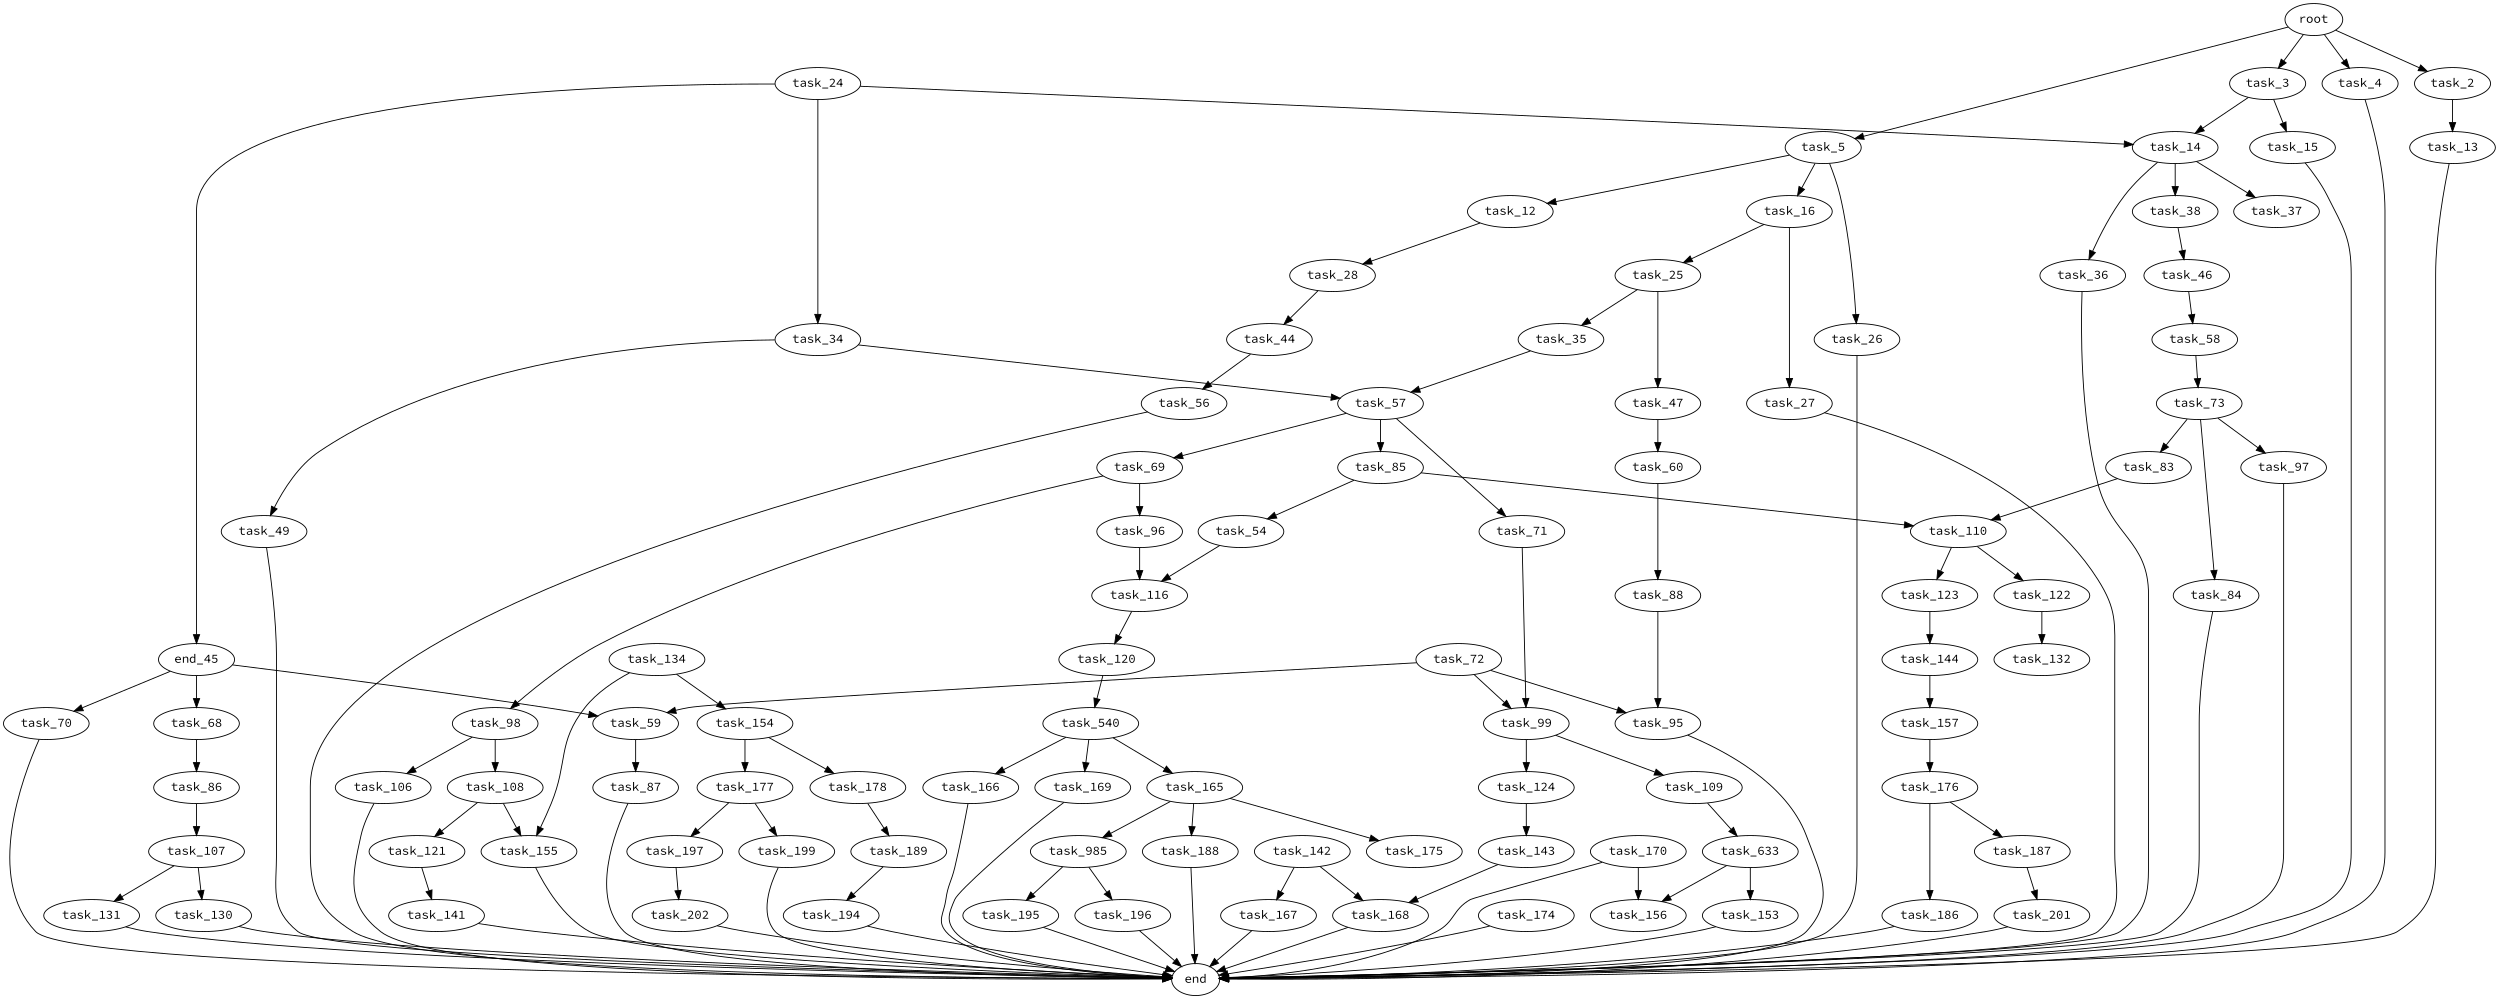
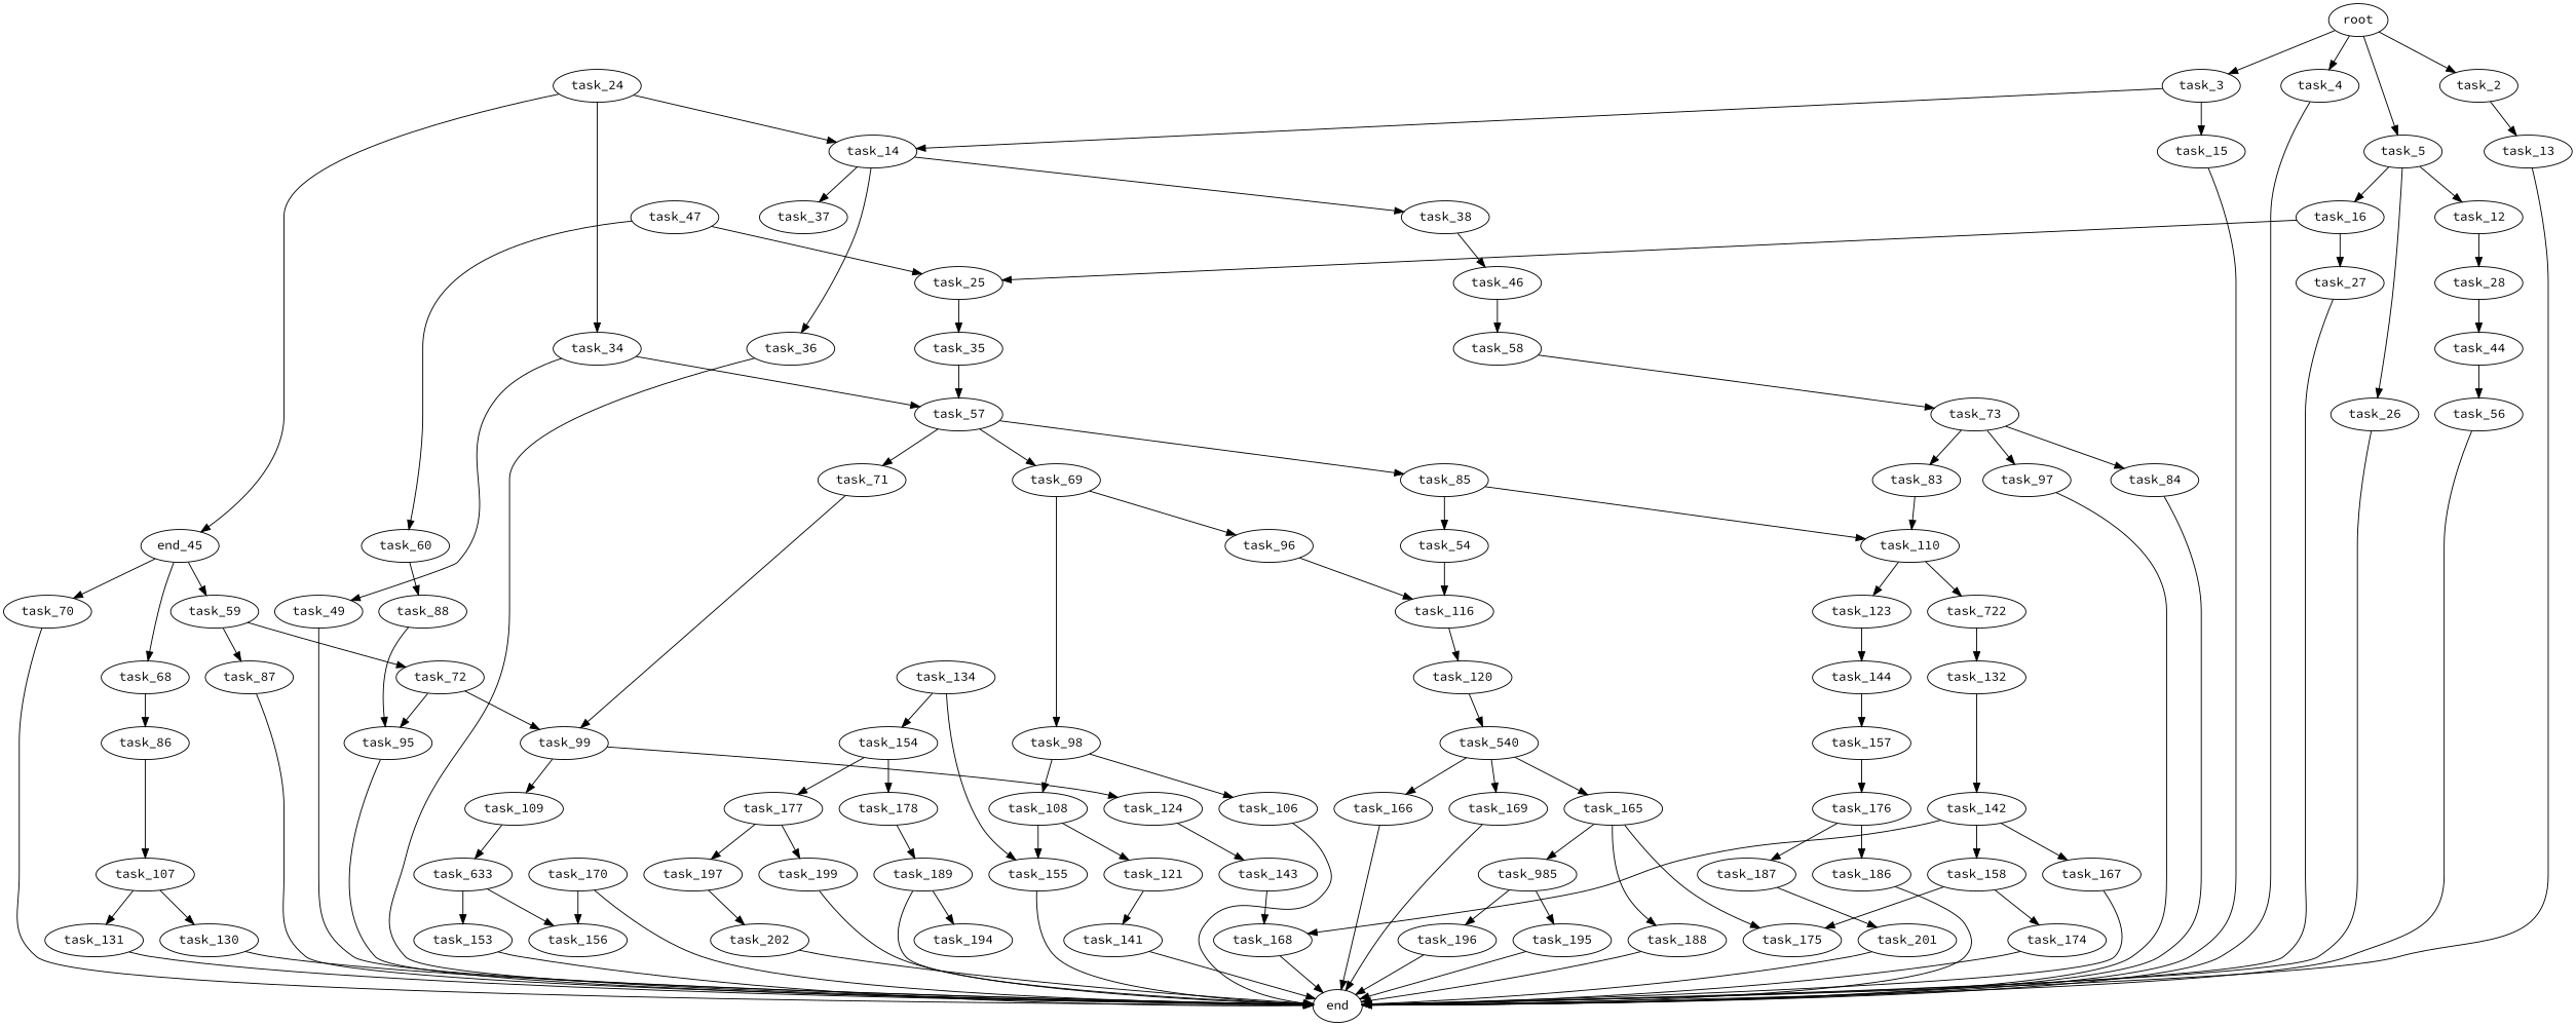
  digraph {
    fontname="Source Code Pro"
    node [fontname="Source Code Pro"]
    edge [fontname="Source Code Pro"]
    root
    task_2
    task_3
    task_4
    task_5
    task_13
    task_14
    task_15
    end
    task_12
    task_16
    task_26
    task_36
    task_37
    task_38
    task_28
    task_25
    task_27
    task_24
    task_34
    n21 [label=end_45]
    task_46
    task_44
    task_35
    task_47
    task_56
    task_49
    task_57
    task_59
    task_68
    task_70
    task_58
    task_60
    task_69
    task_71
    task_85
    task_72
    task_87
    task_86
    task_88
    task_96
    task_98
    task_99
    task_110
    n45 [label=task_54]
    task_73
    task_95
    task_107
    task_83
    task_84
    task_97
    n52 [label=task_116]
    task_106
    task_108
    task_109
    task_124
-   task_122
+   task_122 [label=task_722]
    task_123
    task_130
    task_131
    task_120
    task_121
    task_155
    n64 [label=task_633]
    task_143
    task_132
    task_144
    n68 [label=task_540]
    task_141
    task_134
    task_154
    task_153
    task_156
    task_168
    task_177
    task_178
    task_142
    task_157
    task_165
    task_166
    task_169
    task_175
    n83 [label=task_985]
    task_188
+   task_158
    task_167
    task_176
    task_174
    task_170
    task_197
    task_199
    task_189
    task_195
    task_196
    task_186
    task_187
    task_202
    task_194
    task_201
    root -> task_2
    root -> task_3
    root -> task_4
    root -> task_5
    task_2 -> task_13
    task_3 -> task_14
    task_3 -> task_15
    task_4 -> end
    task_5 -> task_12
    task_5 -> task_16
    task_5 -> task_26
    task_13 -> end
    task_14 -> task_36
    task_14 -> task_37
    task_14 -> task_38
    task_15 -> end
    task_12 -> task_28
    task_16 -> task_25
    task_16 -> task_27
    task_26 -> end
    task_36 -> end
    task_38 -> task_46
    task_28 -> task_44
    task_25 -> task_35
-   task_25 -> task_47
+   task_47 -> task_25
    task_27 -> end
    task_24 -> task_14
    task_24 -> task_34
    task_24 -> n21
    task_34 -> task_49
    task_34 -> task_57
    n21 -> task_59
    n21 -> task_68
    n21 -> task_70
    task_46 -> task_58
    task_44 -> task_56
    task_35 -> task_57
    task_47 -> task_60
    task_56 -> end
    task_49 -> end
    task_57 -> task_69
    task_57 -> task_71
    task_57 -> task_85
-   task_72 -> task_59
+   task_59 -> task_72
    task_59 -> task_87
    task_68 -> task_86
    task_70 -> end
    task_58 -> task_73
    task_60 -> task_88
    task_69 -> task_96
    task_69 -> task_98
    task_71 -> task_99
    task_85 -> task_110
    task_85 -> n45
    task_72 -> task_99
    task_72 -> task_95
    task_87 -> end
    task_86 -> task_107
    task_88 -> task_95
    task_96 -> n52
    task_98 -> task_106
    task_98 -> task_108
    task_99 -> task_109
    task_99 -> task_124
    task_110 -> task_122
    task_110 -> task_123
    n45 -> n52
    task_73 -> task_83
    task_73 -> task_84
    task_73 -> task_97
    task_95 -> end
    task_107 -> task_130
    task_107 -> task_131
    task_83 -> task_110
    task_84 -> end
    task_97 -> end
    n52 -> task_120
    task_106 -> end
    task_108 -> task_121
    task_108 -> task_155
    task_109 -> n64
    task_124 -> task_143
    task_122 -> task_132
    task_123 -> task_144
    task_130 -> end
    task_131 -> end
    task_120 -> n68
    task_121 -> task_141
    task_155 -> end
    n64 -> task_153
    n64 -> task_156
    task_143 -> task_168
+   task_132 -> task_142
    task_144 -> task_157
    n68 -> task_165
    n68 -> task_166
    n68 -> task_169
    task_141 -> end
    task_134 -> task_155
    task_134 -> task_154
    task_154 -> task_177
    task_154 -> task_178
    task_153 -> end
    task_168 -> end
    task_177 -> task_197
    task_177 -> task_199
    task_178 -> task_189
    task_142 -> task_168
+   task_142 -> task_158
    task_142 -> task_167
    task_157 -> task_176
    task_165 -> task_175
    task_165 -> n83
    task_165 -> task_188
    task_166 -> end
    task_169 -> end
    n83 -> task_195
    n83 -> task_196
    task_188 -> end
+   task_158 -> task_175
+   task_158 -> task_174
    task_167 -> end
    task_176 -> task_186
    task_176 -> task_187
    task_174 -> end
    task_170 -> end
    task_170 -> task_156
    task_197 -> task_202
    task_199 -> end
    task_189 -> task_194
    task_195 -> end
    task_196 -> end
    task_186 -> end
    task_187 -> task_201
    task_202 -> end
-   task_194 -> end
+   task_189 -> end
    task_201 -> end
  }
